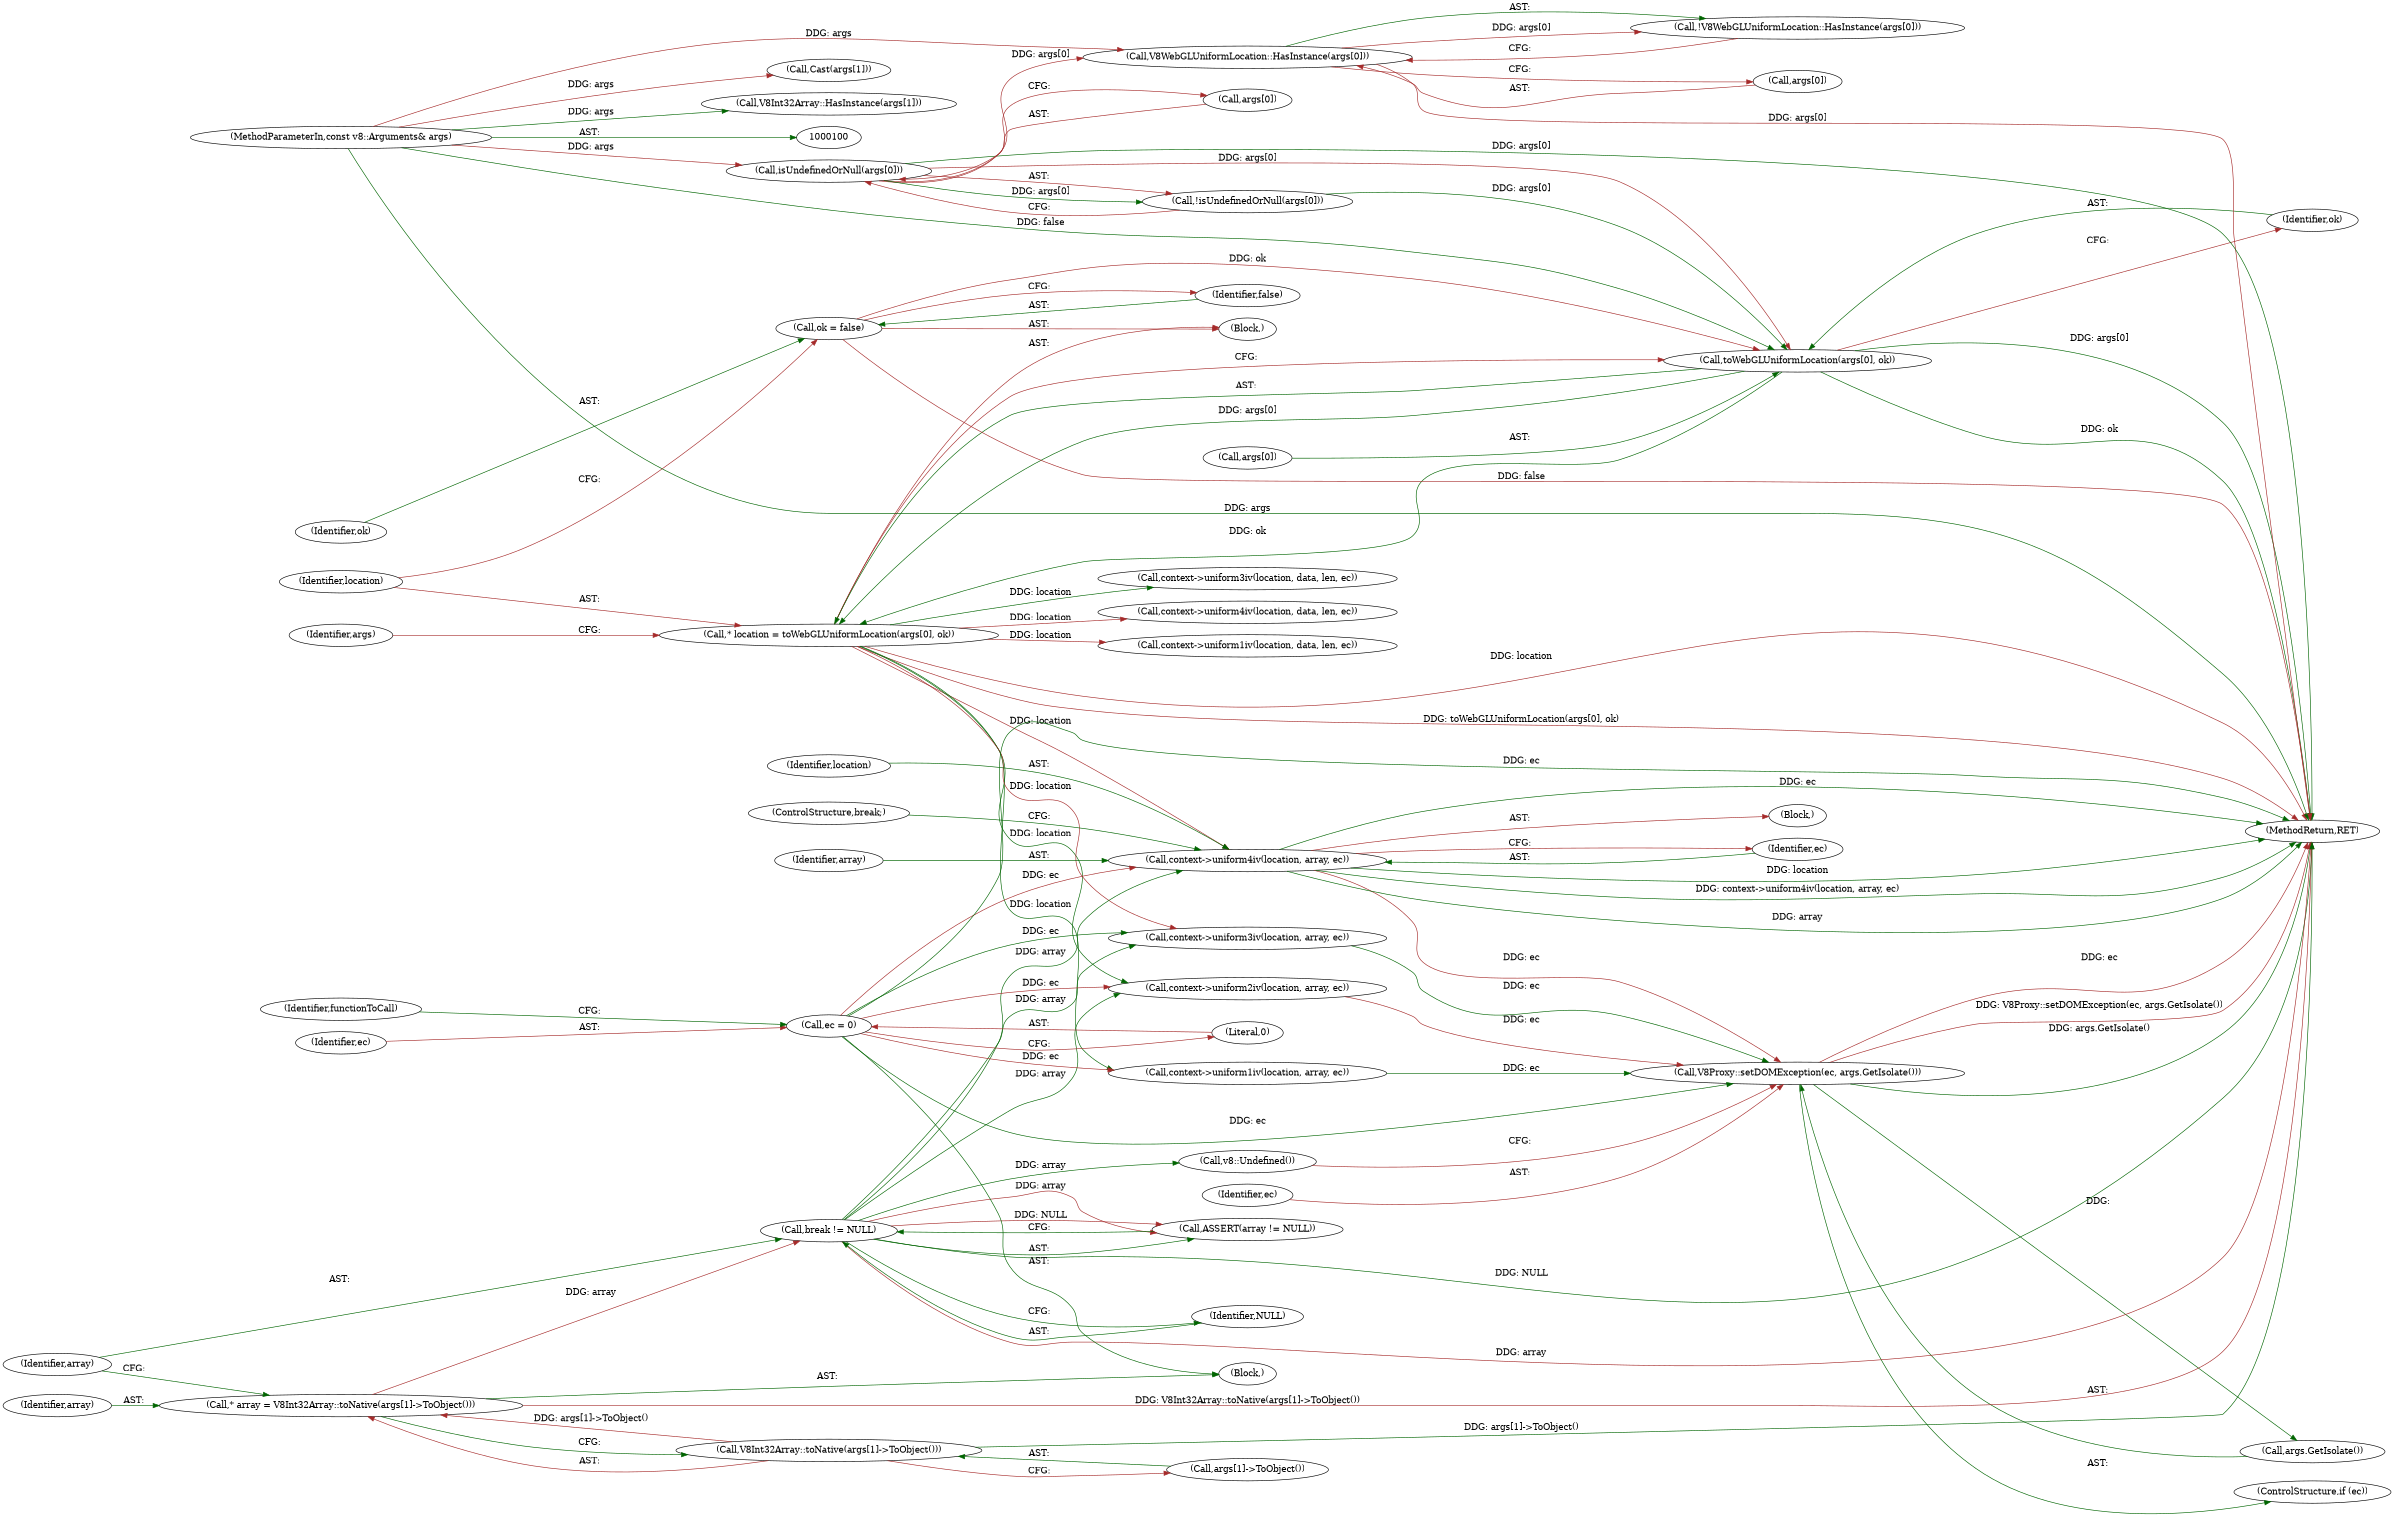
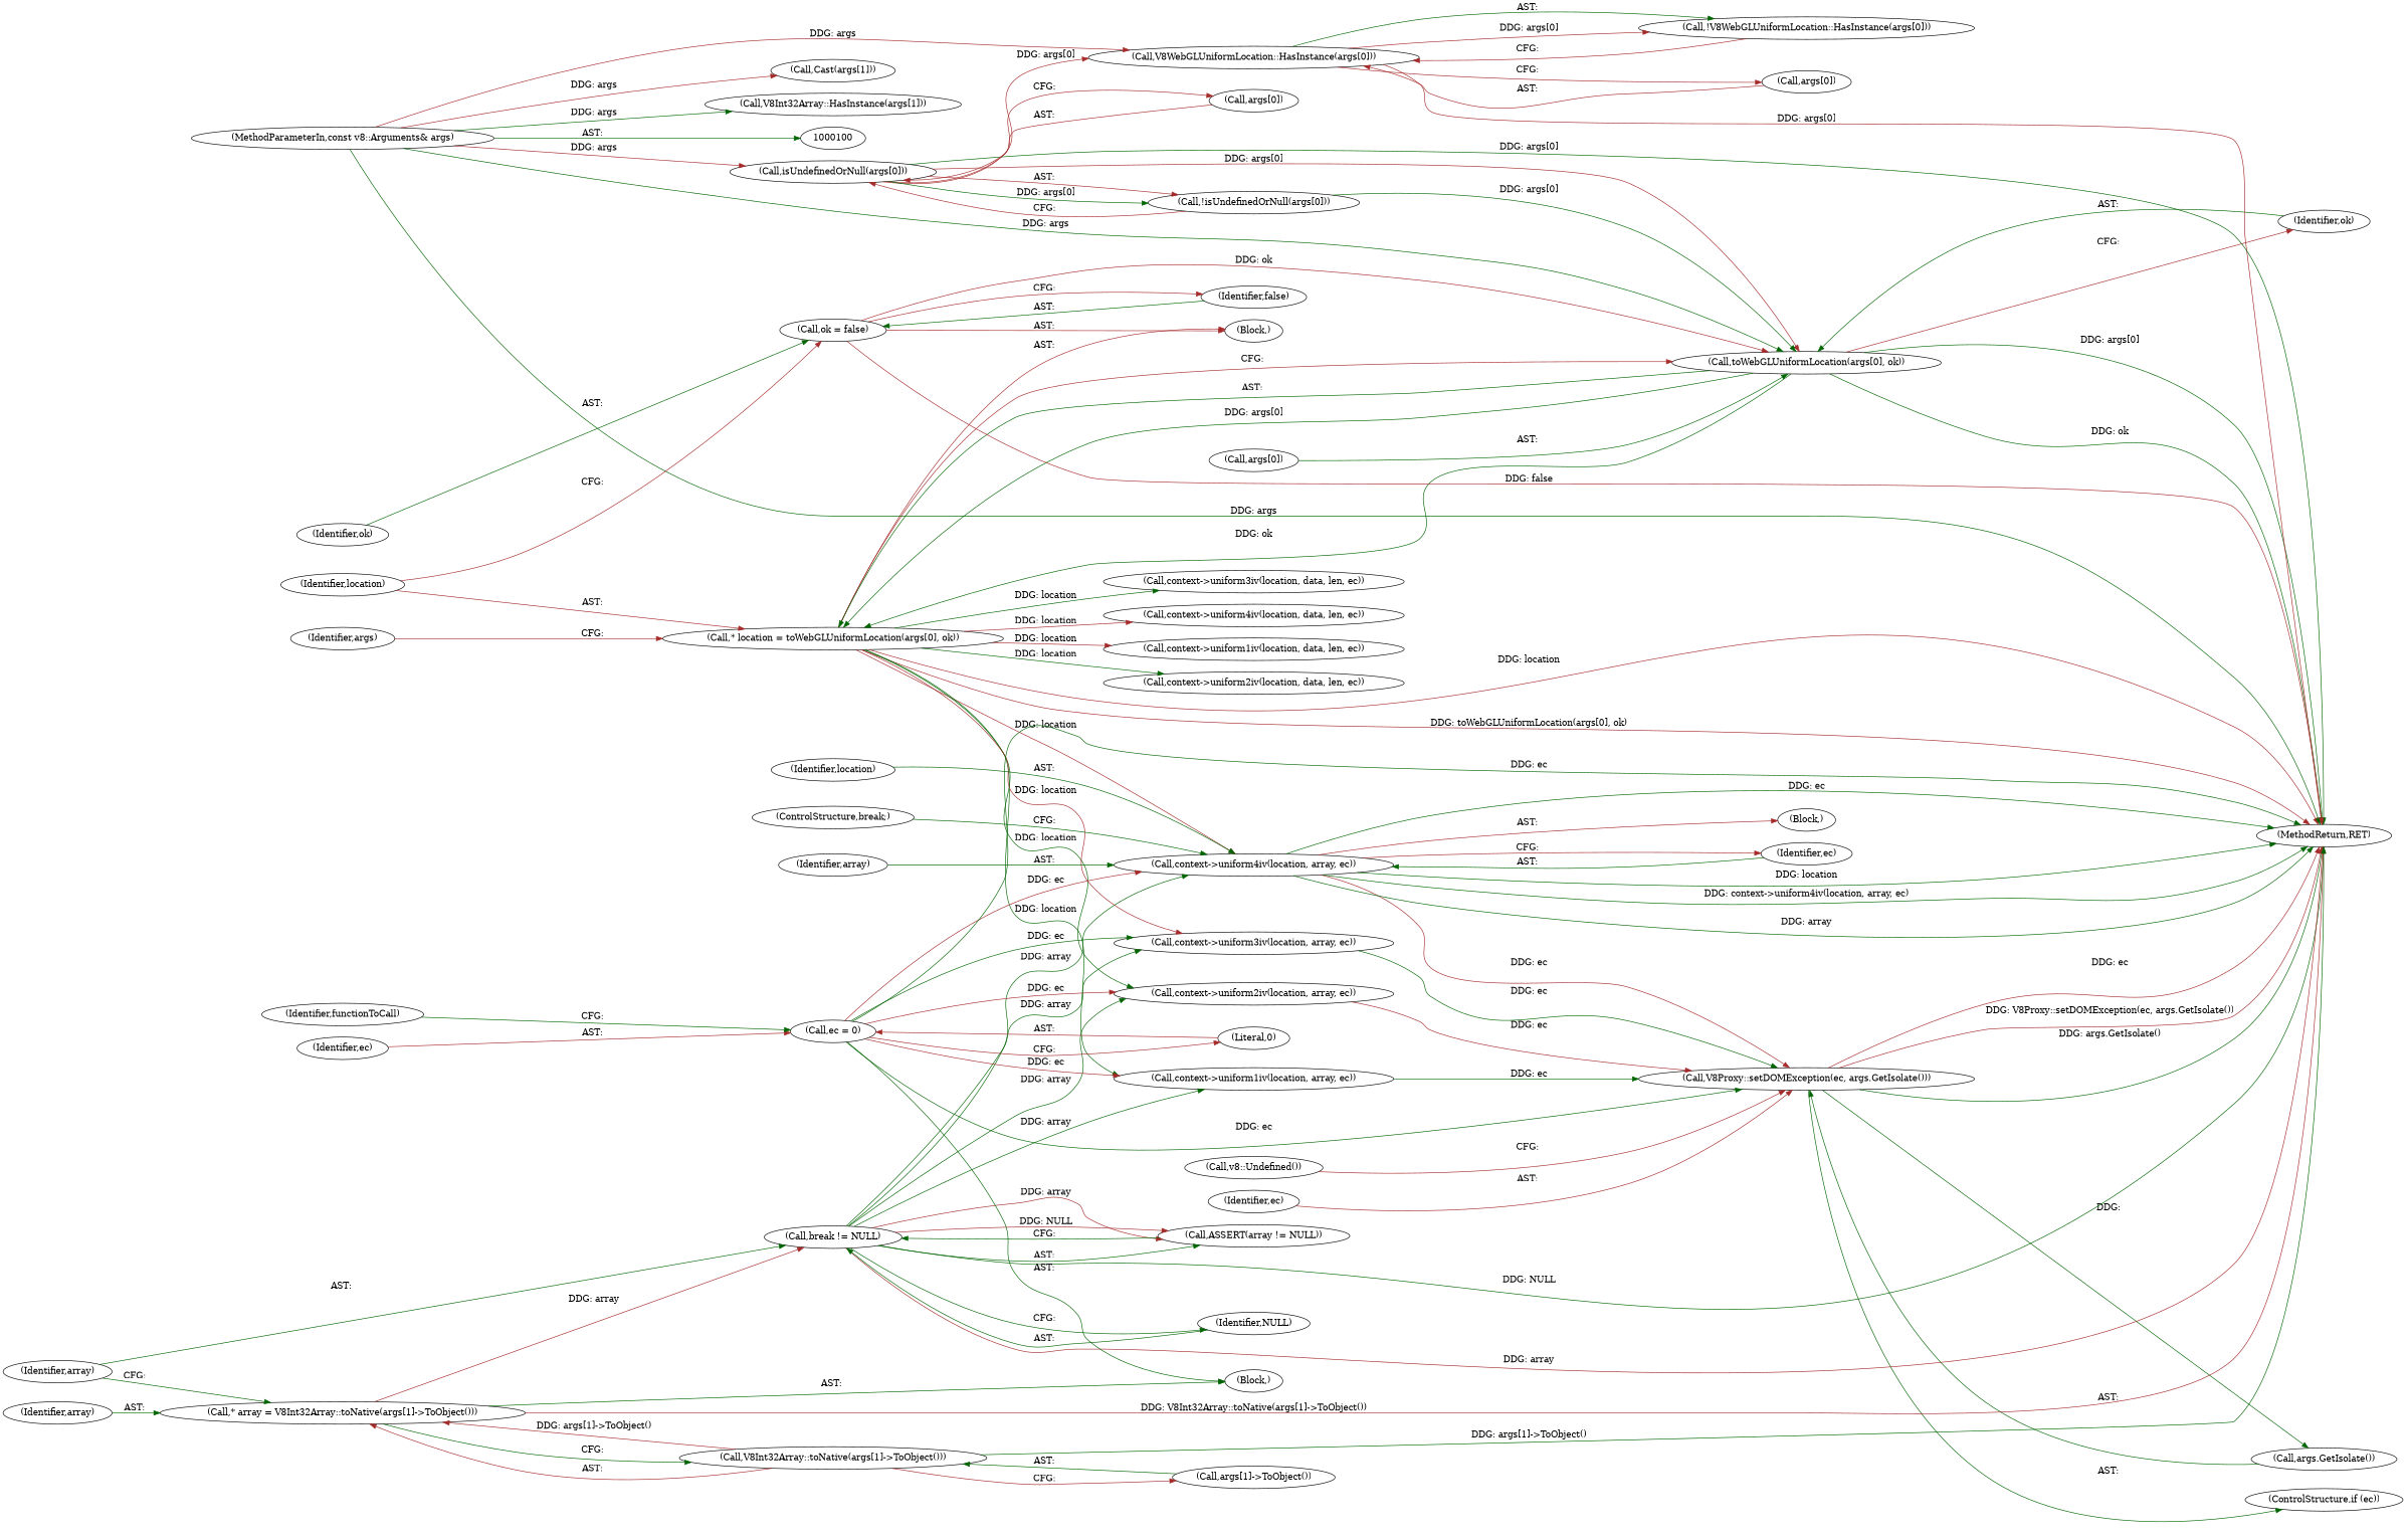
  digraph {
    rankdir=LR
    edge [color=darkgreen]
    n1 [label="(Call,context->uniform4iv(location, array, ec))"]
    n2 [label="(Call,V8Proxy::setDOMException(ec, args.GetIsolate()))"]
    n3 [label="(MethodReturn,RET)"]
    n4 [label="(Block,)"]
    n5 [label="(Identifier,ec)"]
    n6 [label="(Call,args.GetIsolate())"]
    n7 [label="(ControlStructure,if (ec))"]
    n8 [label="(Call,* location = toWebGLUniformLocation(args[0], ok))"]
    n9 [label="(Call,toWebGLUniformLocation(args[0], ok))"]
    n10 [label="(Call,context->uniform1iv(location, array, ec))"]
    n11 [label="(Call,context->uniform2iv(location, array, ec))"]
    n12 [label="(Block,)"]
    n13 [label="(Call,context->uniform3iv(location, data, len, ec))"]
    n14 [label="(Call,context->uniform4iv(location, data, len, ec))"]
    n15 [label="(Call,context->uniform1iv(location, data, len, ec))"]
+   n16 [label="(Call,context->uniform2iv(location, data, len, ec))"]
    n17 [label="(Call,context->uniform3iv(location, array, ec))"]
    n18 [label="(Identifier,ok)"]
    n19 [label="(Call,V8WebGLUniformLocation::HasInstance(args[0]))"]
    n20 [label="(Call,args[0])"]
    n21 [label="(Call,!V8WebGLUniformLocation::HasInstance(args[0]))"]
    n22 [label="(Call,isUndefinedOrNull(args[0]))"]
    n23 [label="(Call,args[0])"]
    n24 [label="(Call,!isUndefinedOrNull(args[0]))"]
    n25 [label="(MethodParameterIn,const v8::Arguments& args)"]
    n26 [label="(Call,Cast(args[1]))"]
    n27 [label="(Call,V8Int32Array::HasInstance(args[1]))"]
    1000100
    n29 [label="(Call,ok = false)"]
    n30 [label="(Identifier,false)"]
    n31 [label="(Call,break != NULL)"]
    n32 [label="(Identifier,NULL)"]
    n33 [label="(Call,ASSERT(array != NULL))"]
    n34 [label="(Call,* array = V8Int32Array::toNative(args[1]->ToObject()))"]
    n35 [label="(Call,V8Int32Array::toNative(args[1]->ToObject()))"]
    n36 [label="(Block,)"]
    n37 [label="(Call,args[1]->ToObject())"]
    n38 [label="(Call,ec = 0)"]
    n39 [label="(Literal,0)"]
    n40 [label="(Identifier,ec)"]
    n41 [label="(Identifier,ec)"]
    n42 [label="(Identifier,array)"]
    n43 [label="(Identifier,array)"]
    n44 [label="(Identifier,ok)"]
    n45 [label="(Identifier,args)"]
    n46 [label="(Identifier,functionToCall)"]
    n47 [label="(Identifier,location)"]
    n48 [label="(Identifier,location)"]
    n49 [label="(ControlStructure,break;)"]
    n50 [label="(Call,v8::Undefined())"]
    n51 [label="(Identifier,array)"]
    n52 [label="(Call,args[0])"]
    n1 -> n2 [color=brown label="DDG: ec"]
    n1 -> n3 [label="DDG: location"]
    n1 -> n3 [label="DDG: context->uniform4iv(location, array, ec)"]
    n1 -> n3 [label="DDG: array"]
    n1 -> n3 [label="DDG: ec"]
    n1 -> n4 [color=brown label="AST: "]
    n1 -> n5 [color=brown label="CFG: "]
    n2 -> n3 [label="DDG: args.GetIsolate()"]
    n2 -> n3 [color=brown label="DDG: ec"]
    n2 -> n3 [color=brown label="DDG: V8Proxy::setDOMException(ec, args.GetIsolate())"]
    n2 -> n6 [label="DDG: "]
    n2 -> n7 [label="AST: "]
    n5 -> n1 [label="AST: "]
    n6 -> n2 [label="AST: "]
    n8 -> n1 [color=brown label="DDG: location"]
    n8 -> n3 [color=brown label="DDG: location"]
    n8 -> n3 [color=brown label="DDG: toWebGLUniformLocation(args[0], ok)"]
    n8 -> n9 [color=brown label="CFG: "]
    n8 -> n10 [label="DDG: location"]
    n8 -> n11 [label="DDG: location"]
    n8 -> n12 [color=brown label="AST: "]
    n8 -> n13 [label="DDG: location"]
    n8 -> n14 [color=brown label="DDG: location"]
    n8 -> n15 [color=brown label="DDG: location"]
+   n8 -> n16 [label="DDG: location"]
    n8 -> n17 [color=brown label="DDG: location"]
    n9 -> n3 [label="DDG: args[0]"]
    n9 -> n3 [label="DDG: ok"]
    n9 -> n8 [label="AST: "]
    n9 -> n8 [label="DDG: args[0]"]
    n9 -> n8 [label="DDG: ok"]
    n9 -> n18 [color=brown label="CFG: "]
    n10 -> n2 [label="DDG: ec"]
    n11 -> n2 [color=brown label="DDG: ec"]
    n17 -> n2 [label="DDG: ec"]
    n18 -> n9 [label="AST: "]
    n19 -> n3 [color=brown label="DDG: args[0]"]
    n19 -> n20 [color=brown label="CFG: "]
    n19 -> n21 [label="AST: "]
    n19 -> n21 [color=brown label="DDG: args[0]"]
    n20 -> n19 [color=brown label="AST: "]
    n21 -> n19 [color=brown label="CFG: "]
    n22 -> n3 [label="DDG: args[0]"]
    n22 -> n9 [color=brown label="DDG: args[0]"]
    n22 -> n19 [color=brown label="DDG: args[0]"]
    n22 -> n23 [color=brown label="CFG: "]
    n22 -> n24 [color=brown label="AST: "]
    n22 -> n24 [label="DDG: args[0]"]
    n23 -> n22 [color=brown label="AST: "]
    n24 -> n9 [label="DDG: args[0]"]
    n24 -> n22 [color=brown label="CFG: "]
    n25 -> n3 [label="DDG: args"]
-   n25 -> n9 [label="DDG: false"]
+   n25 -> n9 [label="DDG: args"]
    n25 -> n19 [color=brown label="DDG: args"]
    n25 -> n22 [color=brown label="DDG: args"]
    n25 -> n26 [color=brown label="DDG: args"]
    n25 -> n27 [label="DDG: args"]
    n25 -> 1000100 [label="AST: "]
    n29 -> n3 [color=brown label="DDG: false"]
    n29 -> n9 [color=brown label="DDG: ok"]
    n29 -> n12 [color=brown label="AST: "]
    n29 -> n30 [color=brown label="CFG: "]
    n30 -> n29 [label="AST: "]
    n31 -> n1 [label="DDG: array"]
    n31 -> n3 [label="DDG: NULL"]
    n31 -> n3 [color=brown label="DDG: array"]
-   n31 -> n50 [label="DDG: array"]
+   n31 -> n10 [label="DDG: array"]
    n31 -> n11 [label="DDG: array"]
    n31 -> n17 [label="DDG: array"]
    n31 -> n32 [label="CFG: "]
    n31 -> n33 [label="AST: "]
    n31 -> n33 [color=brown label="DDG: array"]
    n31 -> n33 [color=brown label="DDG: NULL"]
    n32 -> n31 [label="AST: "]
    n33 -> n31 [label="CFG: "]
    n34 -> n3 [color=brown label="DDG: V8Int32Array::toNative(args[1]->ToObject())"]
    n34 -> n31 [color=brown label="DDG: array"]
    n34 -> n35 [label="CFG: "]
    n34 -> n36 [label="AST: "]
    n35 -> n3 [label="DDG: args[1]->ToObject()"]
    n35 -> n34 [color=brown label="AST: "]
    n35 -> n34 [color=brown label="DDG: args[1]->ToObject()"]
    n35 -> n37 [color=brown label="CFG: "]
    n37 -> n35 [label="AST: "]
    n38 -> n1 [color=brown label="DDG: ec"]
    n38 -> n2 [label="DDG: ec"]
    n38 -> n3 [label="DDG: ec"]
    n38 -> n10 [color=brown label="DDG: ec"]
    n38 -> n11 [color=brown label="DDG: ec"]
    n38 -> n17 [label="DDG: ec"]
    n38 -> n36 [label="AST: "]
    n38 -> n39 [color=brown label="CFG: "]
    n39 -> n38 [color=brown label="AST: "]
    n40 -> n38 [color=brown label="AST: "]
    n41 -> n2 [color=brown label="AST: "]
    n42 -> n1 [label="AST: "]
    n43 -> n31 [label="AST: "]
    n43 -> n34 [label="CFG: "]
    n44 -> n29 [label="AST: "]
    n45 -> n8 [color=brown label="CFG: "]
    n46 -> n38 [label="CFG: "]
    n47 -> n1 [label="AST: "]
    n48 -> n8 [color=brown label="AST: "]
    n48 -> n29 [color=brown label="CFG: "]
    n49 -> n1 [label="CFG: "]
    n50 -> n2 [color=brown label="CFG: "]
    n51 -> n34 [label="AST: "]
    n52 -> n9 [label="AST: "]
  }
